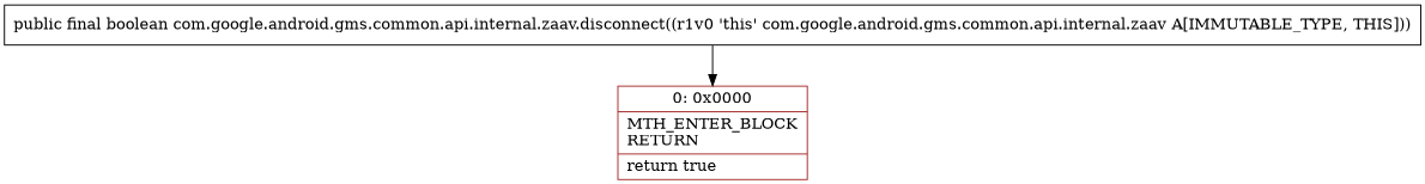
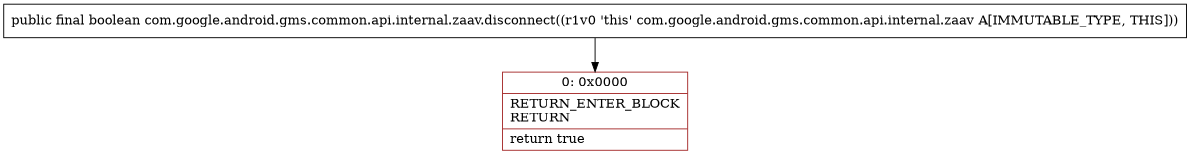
  digraph {
    node [shape=record]
-   n1 [label="{0\:\ 0x0000|MTH_ENTER_BLOCK\lRETURN\l|return true\l}" color=brown]
+   n1 [label="{0\:\ 0x0000|RETURN_ENTER_BLOCK\lRETURN\l|return true\l}" color=brown]
    n2 [label="{public final boolean com.google.android.gms.common.api.internal.zaav.disconnect((r1v0 'this' com.google.android.gms.common.api.internal.zaav A[IMMUTABLE_TYPE, THIS])) }" color=black]
    n2 -> n1
  }
